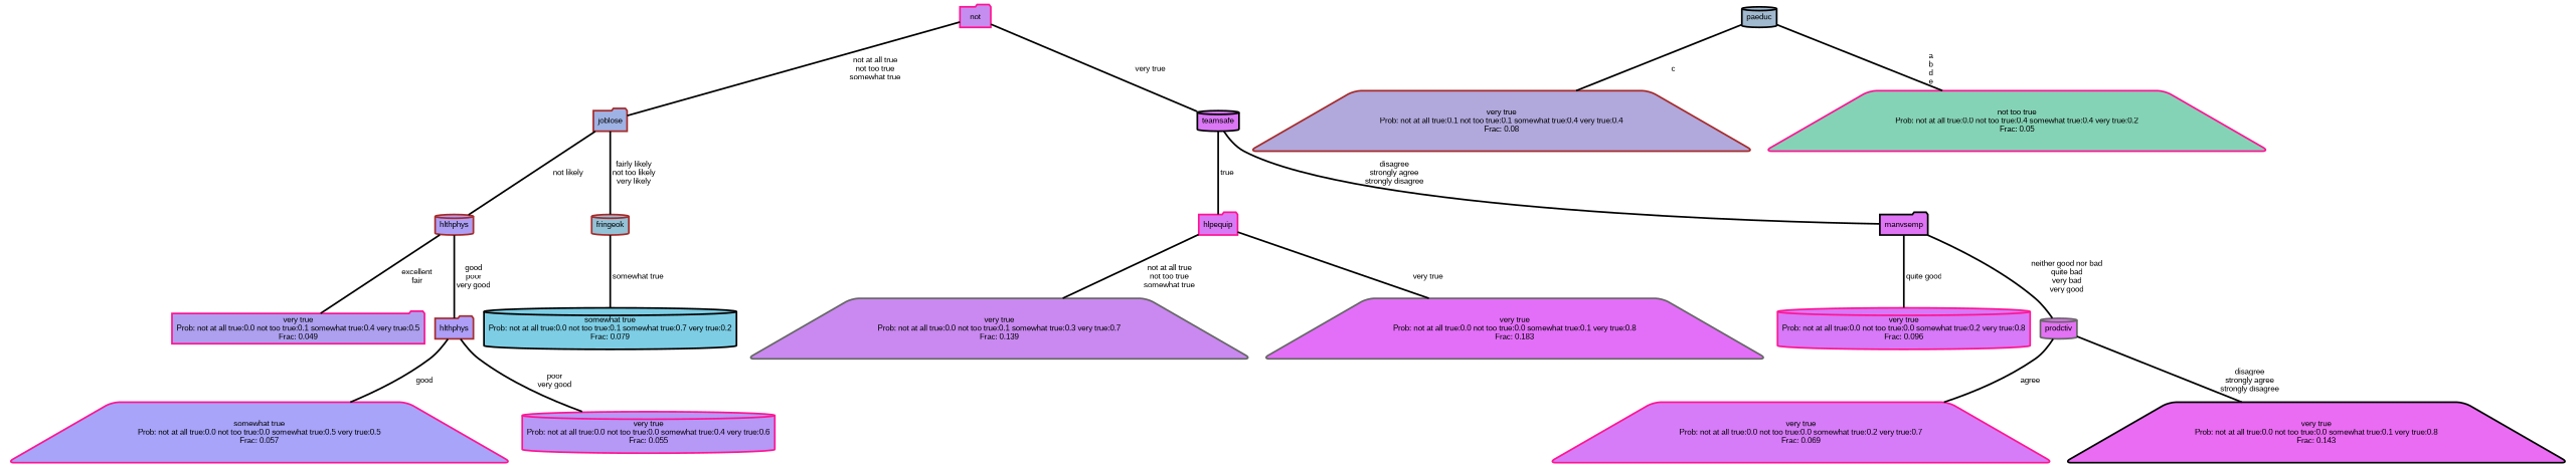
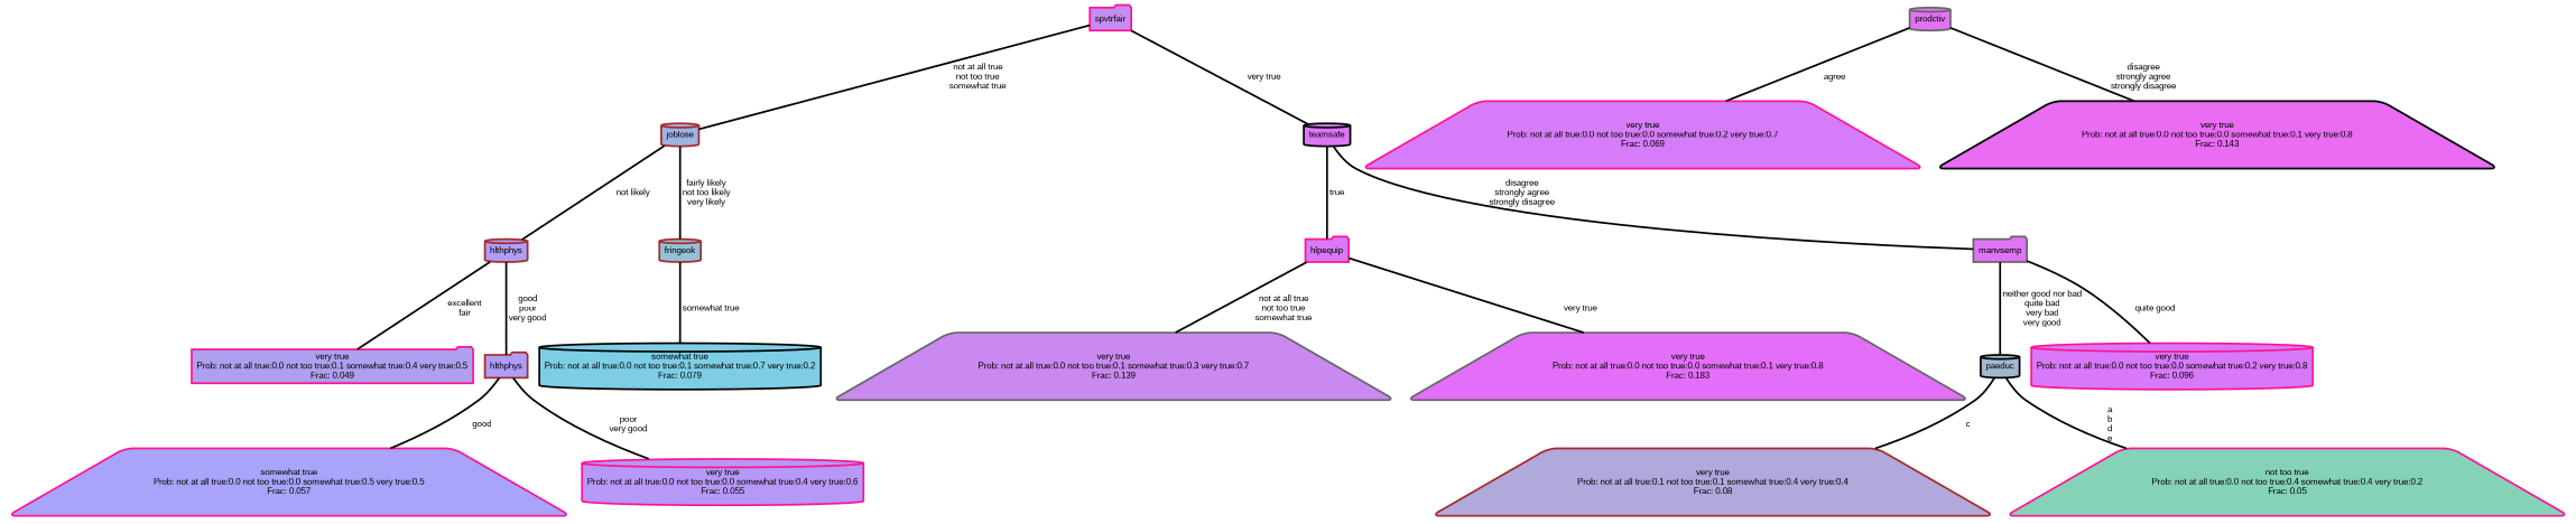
  graph {
    fontname="Liberation Sans"
    ranksep="0 equally"
    splines=straight
    node [color=deeppink fontcolor=black fontname="Liberation Sans" penwidth=3 shape=cylinder style="filled, rounded"]
    edge [color=black fontname="Liberation Sans" penwidth=3]
    n1 [fillcolor="#aea0ef" label="very true\nProb: not at all true:0.0 not too true:0.1 somewhat true:0.4 very true:0.5\nFrac: 0.049" shape=folder]
    n2 [color=brown fillcolor="#ae9ff5" label=hlthphys]
    n3 [color=brown fillcolor="#ae9ef8" label=hlthphys shape=folder]
    n4 [fillcolor="#a7a4f9" label="somewhat true\nProb: not at all true:0.0 not too true:0.0 somewhat true:0.5 very true:0.5\nFrac: 0.057" shape=trapezium]
    n5 [fillcolor="#b698f6" label="very true\nProb: not at all true:0.0 not too true:0.0 somewhat true:0.4 very true:0.6\nFrac: 0.055"]
-   n6 [color=brown fillcolor="#9fb2e4" label=joblose shape=folder]
+   n6 [color=brown fillcolor="#9fb2e4" label=joblose]
    n7 [color=brown fillcolor="#93c1d6" label=fringeok]
    n8 [color=black fillcolor="#7dcee5" label="somewhat true\nProb: not at all true:0.0 not too true:0.1 somewhat true:0.7 very true:0.2\nFrac: 0.079"]
    n9 [color=black fillcolor="#a0b9ce" label=paeduc]
    n10 [color=brown fillcolor="#b1a8dc" label="very true\nProb: not at all true:0.1 not too true:0.1 somewhat true:0.4 very true:0.4\nFrac: 0.08" shape=trapezium]
    n11 [fillcolor="#85d3b7" label="not too true\nProb: not at all true:0.0 not too true:0.4 somewhat true:0.4 very true:0.2\nFrac: 0.05" shape=trapezium]
-   n12 [fillcolor="#c58def" label=not shape=folder]
+   n12 [fillcolor="#c58def" label=spvtrfair shape=folder]
    n13 [color=black fillcolor="#db77f5" label=teamsafe]
    n14 [fillcolor="#d87af5" label=hlpequip shape=folder]
-   n15 [color=black fillcolor="#df74f5" label=manvsemp shape=folder]
+   n15 [color=gray40 fillcolor="#df74f5" label=manvsemp shape=folder]
    n16 [color=gray40 fillcolor="#c989f0" label="very true\nProb: not at all true:0.0 not too true:0.1 somewhat true:0.3 very true:0.7\nFrac: 0.139" shape=trapezium]
    n17 [color=gray40 fillcolor="#e36ff9" label="very true\nProb: not at all true:0.0 not too true:0.0 somewhat true:0.1 very true:0.8\nFrac: 0.183" shape=trapezium]
    n18 [fillcolor="#d779f8" label="very true\nProb: not at all true:0.0 not too true:0.0 somewhat true:0.2 very true:0.8\nFrac: 0.096"]
    n19 [color=gray40 fillcolor="#e372f4" label=prodctiv]
    n20 [fillcolor="#d67cf8" label="very true\nProb: not at all true:0.0 not too true:0.0 somewhat true:0.2 very true:0.7\nFrac: 0.069" shape=trapezium]
    n21 [color=black fillcolor="#e96cf3" label="very true\nProb: not at all true:0.0 not too true:0.0 somewhat true:0.1 very true:0.8\nFrac: 0.143" shape=trapezium]
    subgraph sub_1 {
      rank=same
    }
    n2 -- n1 [label=" excellent\n fair"]
    n2 -- n3 [label=" good\n poor\n very good"]
    n3 -- n4 [label=" good"]
    n3 -- n5 [label=" poor\n very good"]
    n6 -- n2 [label=" not likely"]
    n6 -- n7 [label=" fairly likely\n not too likely\n very likely"]
    n7 -- n8 [label=" somewhat true"]
    n9 -- n10 [label=" c"]
    n9 -- n11 [label=" a\n b\n d\n e"]
    n12 -- n6 [label=" not at all true\n not too true\n somewhat true"]
    n12 -- n13 [label=" very true"]
    n13 -- n14 [label=" true"]
    n13 -- n15 [label=" disagree\n strongly agree\n strongly disagree"]
    n14 -- n16 [label=" not at all true\n not too true\n somewhat true"]
    n14 -- n17 [label=" very true"]
    n15 -- n18 [label=" quite good"]
-   n15 -- n19 [label=" neither good nor bad\n quite bad\n very bad\n very good"]
+   n15 -- n9 [label=" neither good nor bad\n quite bad\n very bad\n very good"]
    n19 -- n20 [label=" agree"]
    n19 -- n21 [label=" disagree\n strongly agree\n strongly disagree"]
  }
